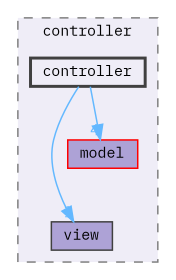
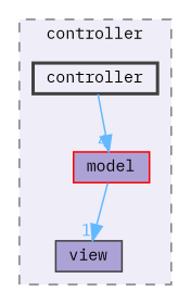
  digraph {
    compound=true
    fontname="IBM Plex Mono"
    node [color=grey25 fillcolor="#ada2d6" fontname="IBM Plex Mono" fontsize=10 shape=box style=filled]
    edge [color=steelblue1 fontcolor=steelblue1 fontname="IBM Plex Mono" fontsize=10 labeldistance=1.5 labelfontname=Helvetica labelfontsize=10]
    n1 [height=0.2 label=view width=0.4]
    n2 [color=red height=0.2 label=model width=0.4]
    n3 [fillcolor="#efedf7" height=0.2 label=controller style="filled,bold" width=0.4]
    subgraph cluster_1 {
      bgcolor="#efedf7"
      fontsize=10
      label=controller
      pencolor=grey50
      style="filled,dashed"
      n1
      n2
      n3
    }
-   n3 -> n1 [headlabel=1]
+   n2 -> n1 [headlabel=1]
    n3 -> n2 [headlabel=4]
  }
